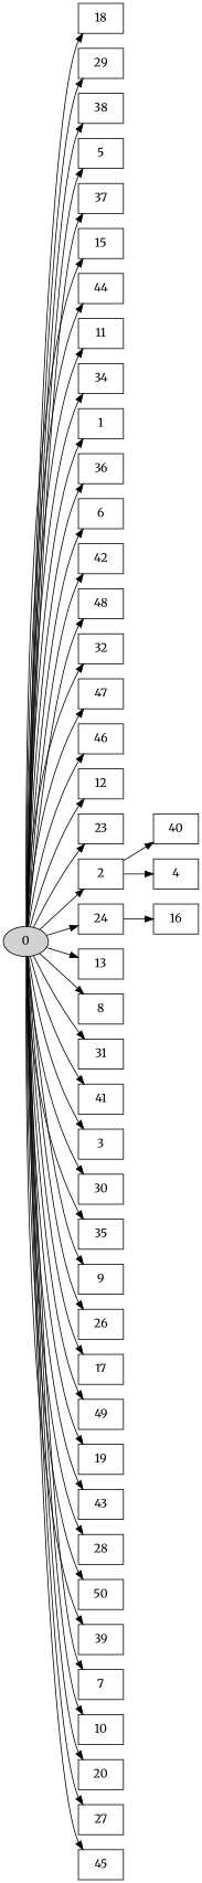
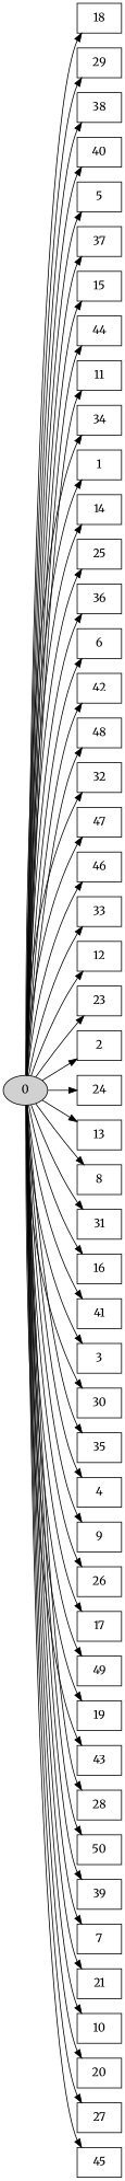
  digraph {
    fontname=Merriweather
    rankdir=LR
    node [fillcolor=white fontname=Merriweather style=filled shape=box]
    edge [fontname=Merriweather]
    0 [fillcolor=grey82 shape=""]
    n2 [label="18\n"]
    n3 [label="29\n"]
    n4 [label="38\n"]
    n5 [label="40\n"]
    n6 [label="5\n"]
    n7 [label="37\n"]
    n8 [label="15\n"]
    n9 [label="44\n"]
    n10 [label="11\n"]
    n11 [label="34\n"]
    n12 [label="1\n"]
+   n13 [label="14\n"]
+   n14 [label="25\n"]
    n15 [label="36\n"]
    n16 [label="6\n"]
    n17 [label="42\n"]
    n18 [label="48\n"]
    n19 [label="32\n"]
    n20 [label="47\n"]
    n21 [label="46\n"]
+   n22 [label="33\n"]
    n23 [label="12\n"]
    n24 [label="23\n"]
    n25 [label="2\n"]
    n26 [label="24\n"]
    n27 [label="13\n"]
    n28 [label="8\n"]
    n29 [label="31\n"]
    n30 [label="16\n"]
    n31 [label="41\n"]
    n32 [label="3\n"]
    n33 [label="30\n"]
    n34 [label="35\n"]
    n35 [label="4\n"]
    n36 [label="9\n"]
    n37 [label="26\n"]
    n38 [label="17\n"]
    n39 [label="49\n"]
    n40 [label="19\n"]
    n41 [label="43\n"]
    n42 [label="28\n"]
    n43 [label="50\n"]
    n44 [label="39\n"]
    n45 [label="7\n"]
+   n46 [label="21\n"]
    n47 [label="10\n"]
    n48 [label="20\n"]
    n49 [label="27\n"]
    n50 [label="45\n"]
    0 -> n2
    0 -> n3
    0 -> n4
-   n25 -> n5
+   0 -> n5
    0 -> n6
    0 -> n7
    0 -> n8
    0 -> n9
    0 -> n10
    0 -> n11
    0 -> n12
+   0 -> n13
+   0 -> n14
    0 -> n15
    0 -> n16
    0 -> n17
    0 -> n18
    0 -> n19
    0 -> n20
    0 -> n21
+   0 -> n22
    0 -> n23
    0 -> n24
    0 -> n25
    0 -> n26
    0 -> n27
    0 -> n28
    0 -> n29
-   n26 -> n30
+   0 -> n30
    0 -> n31
    0 -> n32
    0 -> n33
    0 -> n34
-   n25 -> n35
+   0 -> n35
    0 -> n36
    0 -> n37
    0 -> n38
    0 -> n39
    0 -> n40
    0 -> n41
    0 -> n42
    0 -> n43
    0 -> n44
    0 -> n45
+   0 -> n46
    0 -> n47
    0 -> n48
    0 -> n49
    0 -> n50
  }
